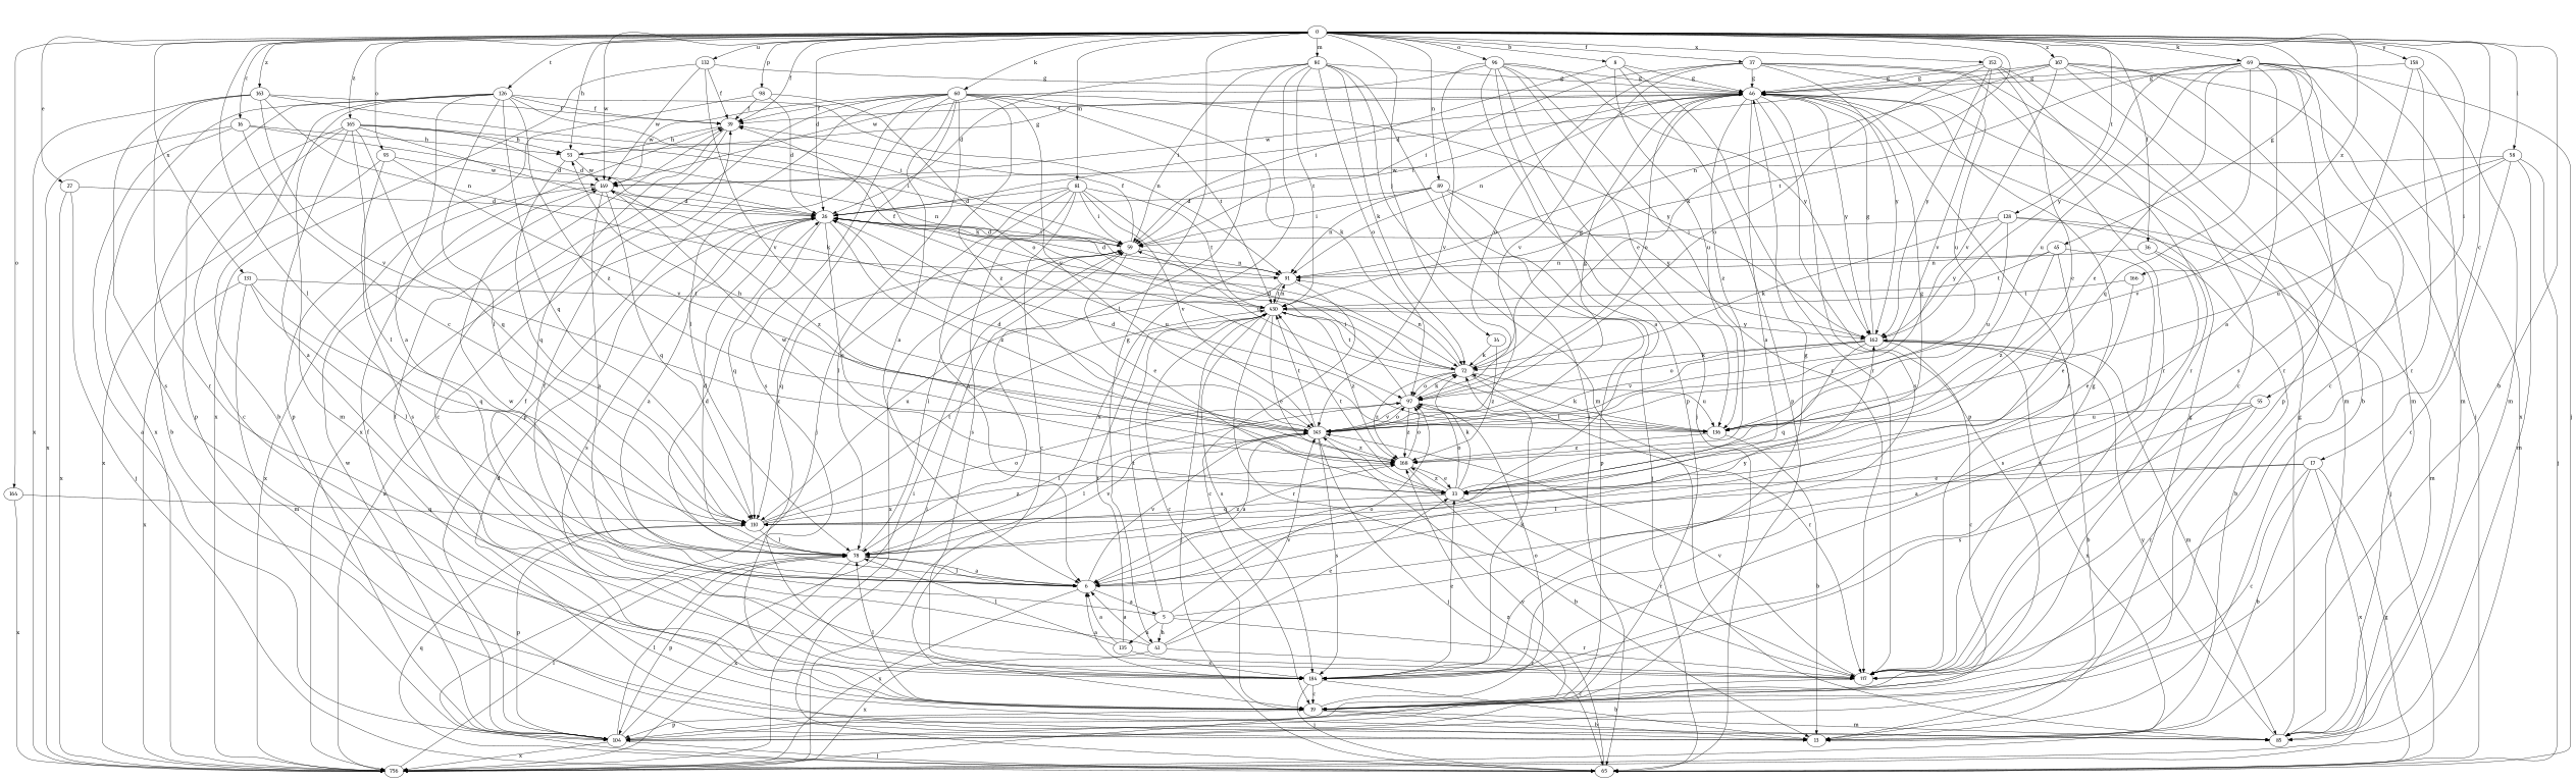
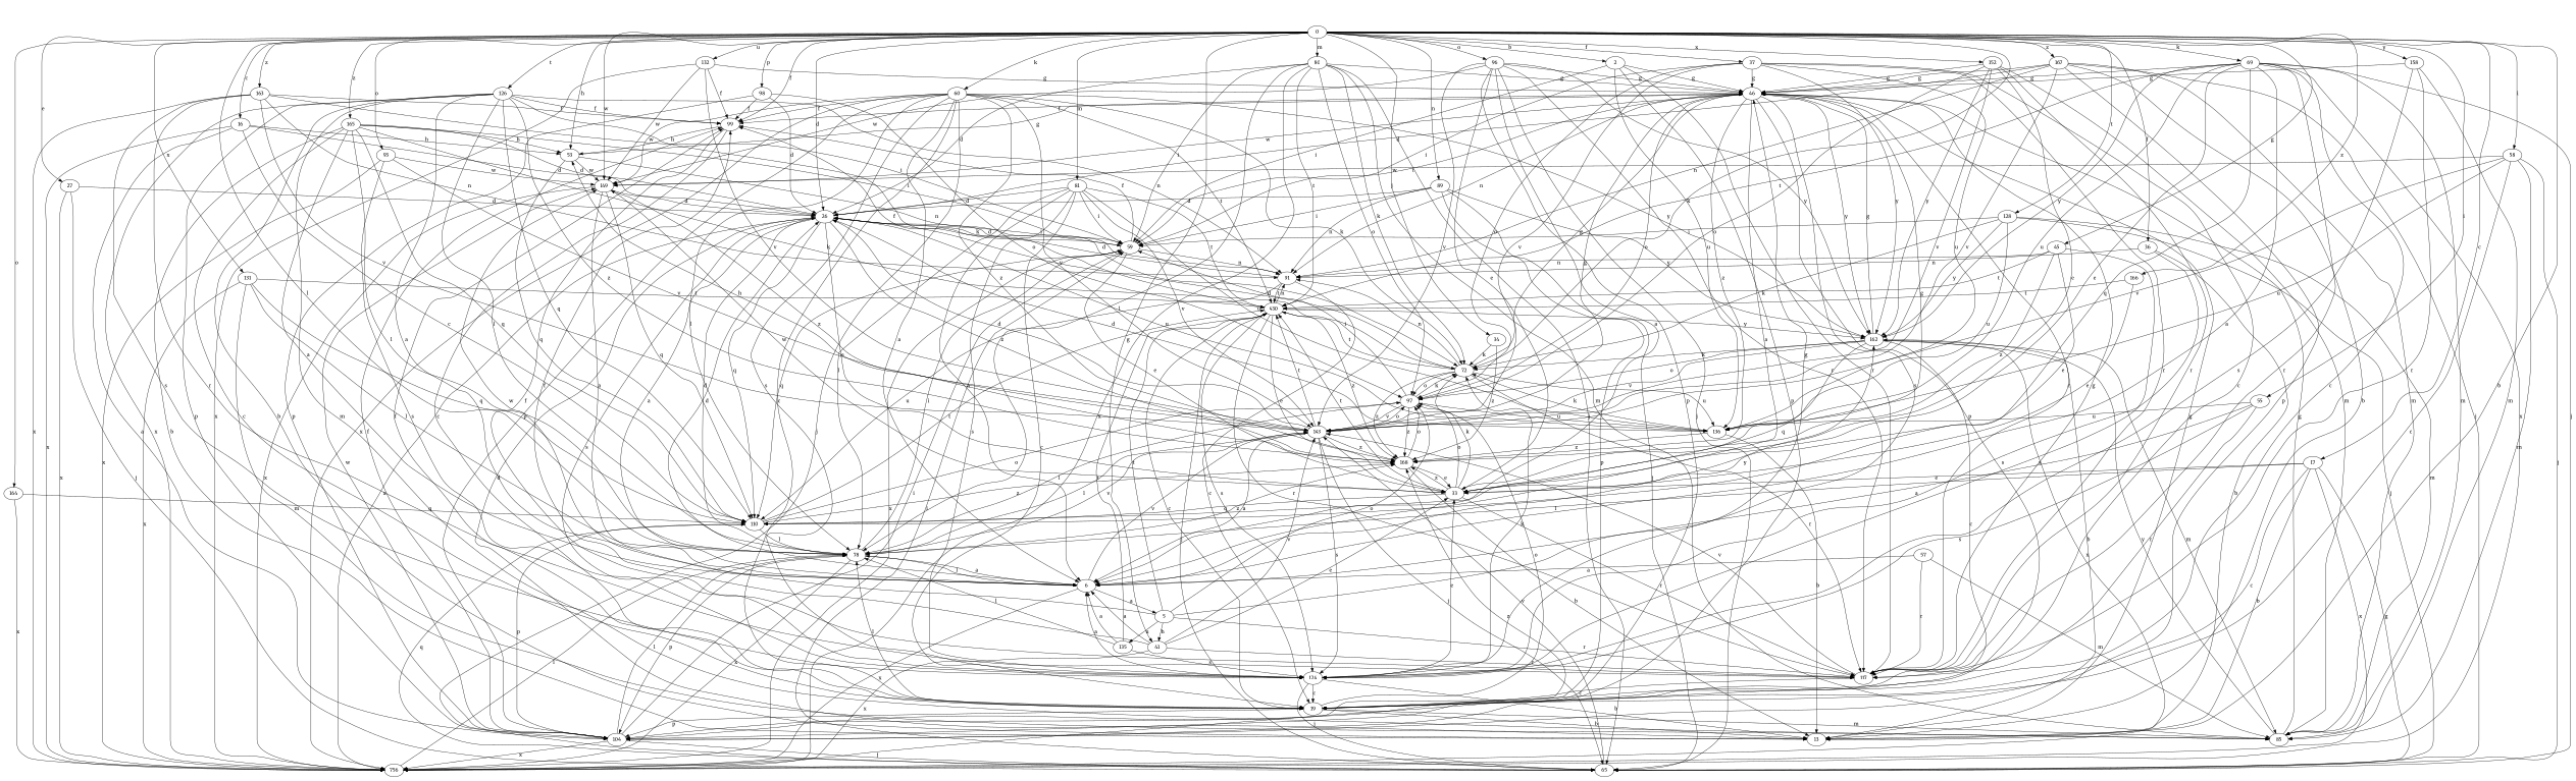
  strict digraph {
    fontname=Merriweather
    node [fontname=Merriweather]
    edge [fontname=Merriweather]
    0
-   8
+   8 [label=2]
    13
    16
    17
    26
    27
    36
    37
-   39
+   39 [label=99]
    41
    45
    53
    55
    58
    n16 [label=34]
    69
    n18 [label=60]
    72
    78
    80
    81
    89
    93
    96
    98
    126
    128
    132
    149
    n31 [label=131]
    152
    158
    163
    164
    165
    166
    167
    46
    117
    59
    104
    136
    n44 [label=756]
    110
    19
    33
    65
    6
-   124 [label=184]
+   124
    168
    91
    97
    143
    162
    n56 [label=430]
+   57
    85
    5
    135
    0 -> 8 [label=b]
    0 -> 13 [label=b]
    0 -> 16 [label=c]
    0 -> 17 [label=c]
    0 -> 26 [label=d]
    0 -> 27 [label=e]
    0 -> 36 [label=f]
    0 -> 37 [label=f]
    0 -> 39 [label=f]
    0 -> 41 [label=g]
    0 -> 45 [label=g]
    0 -> 53 [label=h]
    0 -> 55 [label=i]
    0 -> 58 [label=i]
    0 -> n16 [label=j]
    0 -> 69 [label=k]
    0 -> n18 [label=k]
    0 -> 72 [label=k]
    0 -> 78 [label=l]
    0 -> 80 [label=m]
    0 -> 81 [label=m]
    0 -> 89 [label=n]
    0 -> 93 [label=o]
    0 -> 96 [label=o]
    0 -> 98 [label=p]
    0 -> 126 [label=t]
    0 -> 128 [label=t]
    0 -> 132 [label=u]
    0 -> 149 [label=w]
    0 -> n31 [label=x]
    0 -> 152 [label=x]
    0 -> 158 [label=y]
    0 -> 163 [label=z]
    0 -> 164 [label=o]
    0 -> 165 [label=z]
    0 -> 166 [label=z]
    0 -> 167 [label=z]
    8 -> 46 [label=g]
    8 -> 117 [label=r]
    8 -> 59 [label=i]
    8 -> 104 [label=p]
    8 -> 136 [label=u]
    13 -> 26 [label=d]
    13 -> 46 [label=g]
    16 -> 26 [label=d]
    16 -> 53 [label=h]
    16 -> 104 [label=a]
    16 -> n44 [label=x]
    16 -> 110 [label=c]
    17 -> 13 [label=b]
    17 -> 78 [label=l]
    17 -> n44 [label=x]
    17 -> 19 [label=c]
    17 -> 33 [label=e]
    17 -> 65 [label=g]
    26 -> 59 [label=i]
    26 -> 136 [label=u]
    26 -> n44 [label=x]
    26 -> 110 [label=q]
    26 -> 33 [label=e]
    26 -> 6 [label=a]
    26 -> 124 [label=s]
    26 -> 168 [label=z]
    27 -> 26 [label=d]
    27 -> n44 [label=x]
    27 -> 65 [label=j]
    36 -> 13 [label=b]
    36 -> 124 [label=s]
    36 -> 91 [label=n]
    37 -> 46 [label=g]
    37 -> 117 [label=r]
    37 -> 59 [label=i]
    37 -> 136 [label=u]
    37 -> 19 [label=c]
    37 -> 97 [label=o]
    37 -> 143 [label=v]
    37 -> 162 [label=y]
    39 -> 53 [label=h]
    39 -> 117 [label=f]
    39 -> 19 [label=c]
    41 -> 39 [label=f]
    41 -> 117 [label=r]
    41 -> n44 [label=x]
    41 -> 33 [label=e]
    41 -> 6 [label=a]
    41 -> 143 [label=v]
    45 -> 33 [label=e]
    45 -> 124 [label=s]
    45 -> 168 [label=z]
    45 -> 91 [label=n]
    45 -> n56 [label=t]
    53 -> 149 [label=w]
    53 -> 46 [label=g]
    53 -> 110 [label=q]
    53 -> 91 [label=n]
    55 -> 117 [label=r]
    55 -> 136 [label=u]
    55 -> 6 [label=a]
    55 -> 124 [label=s]
    58 -> 149 [label=w]
    58 -> 136 [label=u]
    58 -> 19 [label=c]
    58 -> 65 [label=j]
    58 -> 143 [label=v]
    58 -> 85 [label=m]
    n16 -> 72 [label=k]
    n16 -> 168 [label=z]
    69 -> 46 [label=g]
    69 -> 117 [label=r]
    69 -> 136 [label=u]
    69 -> n44 [label=x]
    69 -> 110 [label=q]
    69 -> 19 [label=c]
    69 -> 33 [label=e]
    69 -> 65 [label=j]
    69 -> 6 [label=a]
    69 -> 162 [label=y]
    69 -> n56 [label=t]
    69 -> 85 [label=m]
    n18 -> 39 [label=f]
    n18 -> 72 [label=k]
    n18 -> 78 [label=l]
    n18 -> 149 [label=w]
    n18 -> 104 [label=p]
    n18 -> n44 [label=x]
    n18 -> 19 [label=c]
    n18 -> 65 [label=j]
    n18 -> 6 [label=a]
    n18 -> 124 [label=s]
    n18 -> 168 [label=z]
    n18 -> 143 [label=v]
    n18 -> 162 [label=y]
    n18 -> n56 [label=t]
    72 -> 26 [label=d]
    72 -> 46 [label=g]
    72 -> 117 [label=r]
    72 -> 136 [label=u]
    72 -> 168 [label=z]
    72 -> 91 [label=n]
    72 -> 97 [label=o]
    72 -> n56 [label=t]
    78 -> 26 [label=d]
    78 -> 59 [label=i]
    78 -> 104 [label=p]
    78 -> n44 [label=x]
    78 -> 6 [label=a]
    78 -> 168 [label=z]
    78 -> 143 [label=v]
    80 -> 26 [label=d]
    80 -> 72 [label=k]
    80 -> 78 [label=l]
    80 -> 46 [label=g]
    80 -> 59 [label=i]
    80 -> n44 [label=x]
    80 -> 65 [label=j]
    80 -> 97 [label=o]
    80 -> n56 [label=t]
    80 -> 85 [label=m]
    81 -> 26 [label=d]
    81 -> 78 [label=l]
    81 -> 59 [label=i]
    81 -> 136 [label=u]
    81 -> 19 [label=c]
    81 -> 6 [label=a]
    81 -> 124 [label=s]
    81 -> 143 [label=v]
    81 -> n56 [label=t]
    89 -> 26 [label=d]
    89 -> 59 [label=i]
    89 -> 104 [label=p]
    89 -> 65 [label=j]
    89 -> 91 [label=n]
    89 -> 162 [label=y]
    93 -> 149 [label=w]
    93 -> n44 [label=x]
    93 -> 124 [label=s]
    93 -> 143 [label=v]
    96 -> 149 [label=w]
    96 -> 46 [label=g]
    96 -> 117 [label=r]
    96 -> 104 [label=p]
-   96 -> 136 [label=e]
+   96 -> 33 [label=e]
    96 -> 65 [label=j]
    96 -> 6 [label=a]
    96 -> 143 [label=v]
    96 -> 162 [label=y]
    98 -> 26 [label=d]
    98 -> 39 [label=f]
    98 -> 104 [label=p]
    98 -> 97 [label=o]
    126 -> 13 [label=b]
    126 -> 39 [label=f]
    126 -> 72 [label=k]
    126 -> 78 [label=l]
    126 -> 104 [label=p]
    126 -> n44 [label=x]
    126 -> 110 [label=q]
    126 -> 6 [label=a]
    126 -> 168 [label=z]
    126 -> 91 [label=n]
    126 -> 85 [label=m]
    128 -> 72 [label=k]
    128 -> 59 [label=i]
    128 -> 136 [label=u]
    128 -> 65 [label=j]
    128 -> 162 [label=y]
    128 -> 85 [label=m]
    132 -> 39 [label=f]
    132 -> 149 [label=w]
    132 -> 46 [label=g]
    132 -> n44 [label=x]
    132 -> 143 [label=v]
    149 -> 26 [label=d]
    149 -> n44 [label=x]
    149 -> 110 [label=q]
    149 -> 6 [label=a]
    149 -> 168 [label=z]
    n31 -> 78 [label=l]
    n31 -> n44 [label=x]
    n31 -> 110 [label=q]
    n31 -> n56 [label=t]
    n31 -> 85 [label=m]
    152 -> 46 [label=g]
    152 -> 117 [label=r]
    152 -> 33 [label=e]
    152 -> 97 [label=o]
    152 -> 143 [label=v]
    152 -> 162 [label=y]
    152 -> 85 [label=m]
    158 -> 46 [label=g]
    158 -> 117 [label=r]
    158 -> 124 [label=s]
    158 -> 85 [label=m]
    163 -> 39 [label=f]
    163 -> 117 [label=r]
    163 -> 59 [label=i]
    163 -> n44 [label=x]
    163 -> 124 [label=s]
    163 -> 91 [label=n]
    163 -> 143 [label=v]
    164 -> n44 [label=x]
    164 -> 110 [label=q]
    165 -> 13 [label=b]
    165 -> 26 [label=d]
    165 -> 53 [label=h]
    165 -> 72 [label=k]
    165 -> 78 [label=l]
    165 -> 59 [label=i]
    165 -> 110 [label=q]
    165 -> 19 [label=c]
    165 -> 6 [label=a]
    166 -> 33 [label=e]
    166 -> n56 [label=t]
    167 -> 13 [label=b]
    167 -> 26 [label=d]
    167 -> 46 [label=g]
    167 -> 104 [label=p]
    167 -> 65 [label=j]
    167 -> 91 [label=n]
    167 -> 143 [label=v]
    167 -> 85 [label=m]
    46 -> 39 [label=f]
    46 -> 149 [label=w]
    46 -> 117 [label=r]
    46 -> 59 [label=i]
    46 -> 104 [label=p]
    46 -> 6 [label=a]
    46 -> 124 [label=s]
    46 -> 168 [label=z]
    46 -> 91 [label=n]
    46 -> 97 [label=o]
    46 -> 162 [label=y]
    117 -> 46 [label=g]
    117 -> 19 [label=c]
    117 -> 143 [label=v]
    59 -> 26 [label=d]
    59 -> 39 [label=f]
    59 -> n44 [label=x]
    59 -> 110 [label=q]
    59 -> 33 [label=e]
    59 -> 91 [label=n]
    104 -> 39 [label=f]
    104 -> 78 [label=l]
    104 -> 149 [label=w]
    104 -> 59 [label=i]
    104 -> n44 [label=x]
    104 -> 65 [label=j]
    136 -> 13 [label=b]
    136 -> 26 [label=d]
    136 -> 72 [label=k]
    136 -> 168 [label=z]
    n44 -> 78 [label=l]
    n44 -> 168 [label=z]
    110 -> 78 [label=l]
    110 -> 104 [label=p]
    110 -> 168 [label=z]
    110 -> 97 [label=o]
    110 -> n56 [label=t]
    19 -> 13 [label=b]
    19 -> 39 [label=f]
    19 -> 78 [label=l]
    19 -> 104 [label=p]
    19 -> 97 [label=o]
    19 -> 85 [label=m]
    33 -> 72 [label=k]
    33 -> 149 [label=w]
    33 -> 46 [label=g]
    33 -> 117 [label=r]
    33 -> 110 [label=q]
    33 -> 168 [label=z]
    33 -> 97 [label=o]
    33 -> n56 [label=t]
    65 -> 59 [label=i]
    65 -> 110 [label=q]
    65 -> 143 [label=v]
    6 -> 26 [label=d]
    6 -> 78 [label=l]
    6 -> n44 [label=x]
    6 -> 143 [label=v]
    6 -> 162 [label=y]
    6 -> 5 [label=a]
    124 -> 13 [label=b]
    124 -> 72 [label=k]
    124 -> 19 [label=c]
    124 -> 33 [label=e]
    124 -> 65 [label=j]
    124 -> 6 [label=a]
    168 -> 13 [label=b]
    168 -> 33 [label=e]
    168 -> 97 [label=o]
    91 -> 26 [label=d]
    91 -> 110 [label=u]
    91 -> 19 [label=c]
    91 -> n56 [label=t]
    97 -> 72 [label=k]
    97 -> 78 [label=l]
    97 -> 59 [label=i]
-   97 -> 136 [label=l]
+   97 -> 136 [label=u]
    97 -> 168 [label=z]
    97 -> 143 [label=v]
    143 -> 26 [label=d]
    143 -> 53 [label=h]
    143 -> 78 [label=l]
    143 -> 46 [label=g]
    143 -> 65 [label=j]
    143 -> 6 [label=a]
    143 -> 124 [label=s]
    143 -> 168 [label=z]
    143 -> 97 [label=o]
    143 -> n56 [label=t]
    162 -> 13 [label=b]
    162 -> 72 [label=k]
    162 -> 46 [label=g]
    162 -> n44 [label=x]
    162 -> 110 [label=q]
    162 -> 19 [label=c]
    162 -> 97 [label=o]
    162 -> 143 [label=v]
    162 -> 85 [label=m]
    n56 -> 39 [label=f]
    n56 -> 117 [label=r]
    n56 -> 19 [label=c]
    n56 -> 33 [label=e]
    n56 -> 65 [label=j]
    n56 -> 124 [label=s]
    n56 -> 168 [label=z]
    n56 -> 91 [label=n]
    n56 -> 162 [label=y]
+   57 -> 117 [label=r]
+   57 -> 6 [label=a]
+   57 -> 85 [label=m]
    85 -> 46 [label=g]
    85 -> 162 [label=y]
    5 -> 41 [label=h]
    5 -> 149 [label=w]
    5 -> 46 [label=g]
    5 -> 117 [label=r]
    5 -> 97 [label=o]
    5 -> n56 [label=t]
    5 -> 135 [label=u]
    135 -> 78 [label=l]
    135 -> 6 [label=a]
    135 -> 124 [label=s]
    135 -> n56 [label=t]
  }
